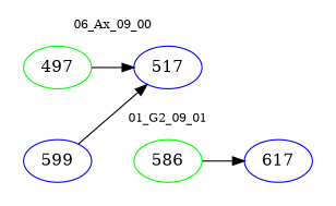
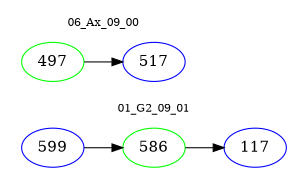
  digraph {
    rankdir=LR
    node [color=blue]
    edge [color=black]
    n1 [color=green label=497]
    n2 [label=517]
    n3 [label=599]
    n4 [color=green label=586]
-   n5 [label=617]
+   n5 [label=117]
    subgraph cluster_1 {
      color=white
      fontsize=10
      label="06_Ax_09_00"
      n1
      n2
    }
    subgraph cluster_2 {
      color=white
      fontsize=10
      label="01_G2_09_01"
      n3
      n4
      n5
    }
    n1 -> n2
-   n3 -> n2
+   n3 -> n4
    n4 -> n5
  }
